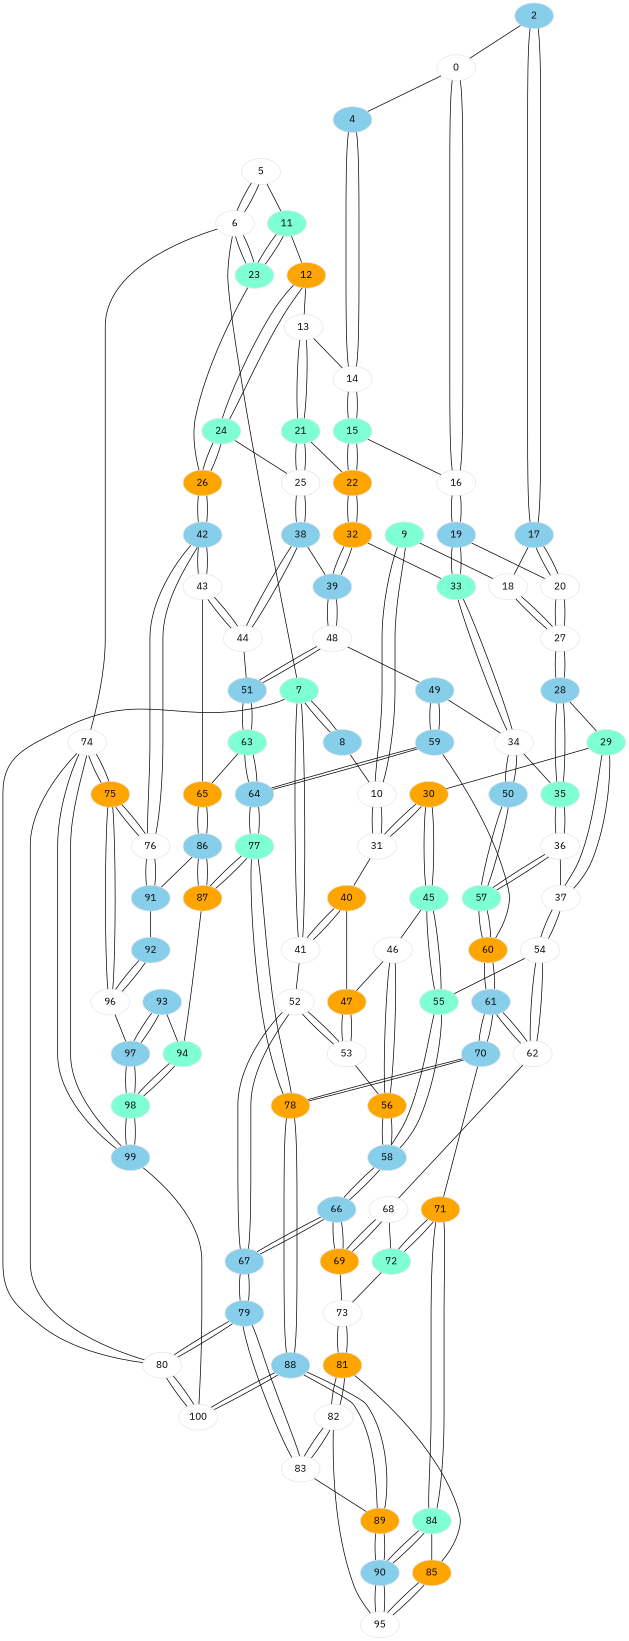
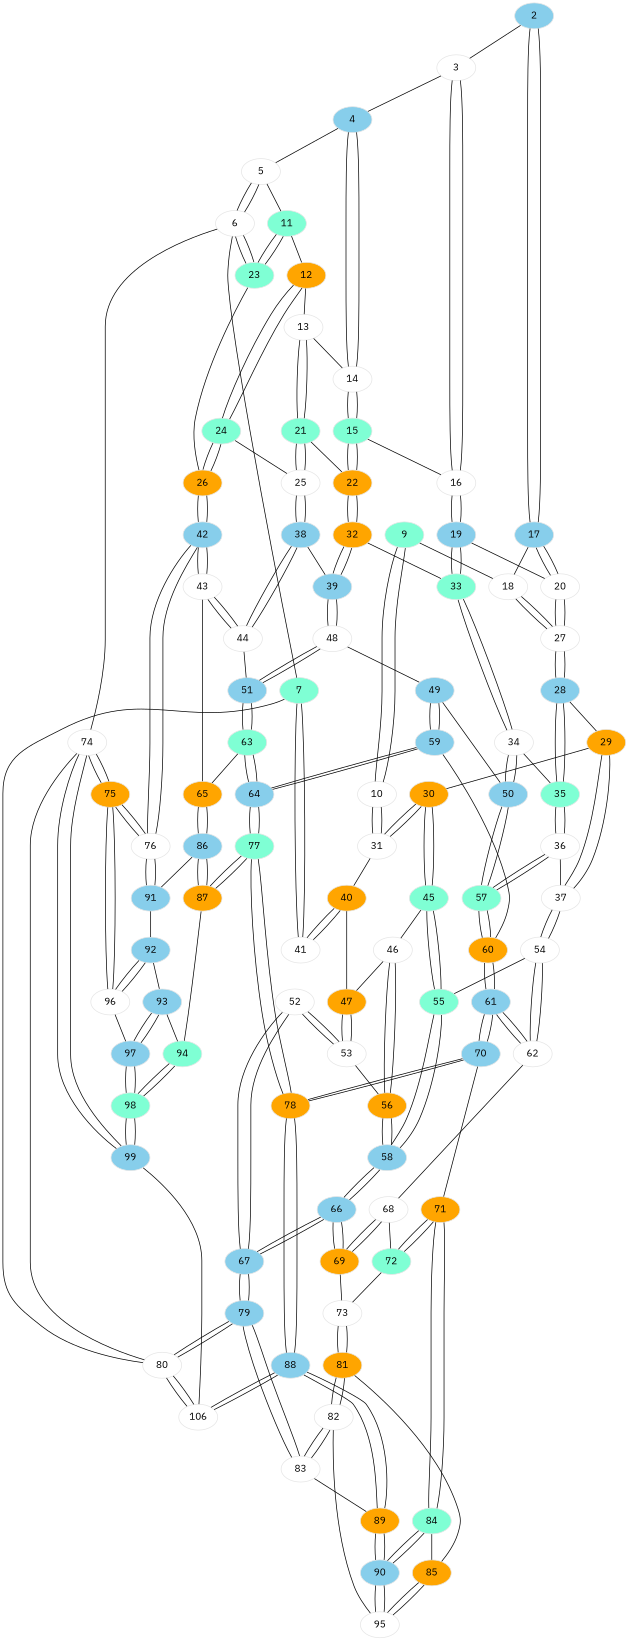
  graph {
    fontname="IBM Plex Sans"
    node [color=gray90 fillcolor=white fontname="IBM Plex Sans" style=filled]
    edge [fontname="IBM Plex Sans"]
    2 [fillcolor=skyblue]
-   3 [label=0]
+   3
    17 [fillcolor=skyblue]
    9 [fillcolor=aquamarine]
    10
    18
    4 [fillcolor=skyblue]
    16
    20
    5
    14
    19 [fillcolor=skyblue]
    6
    11 [fillcolor=aquamarine]
    15 [fillcolor=aquamarine]
    7 [fillcolor=aquamarine]
    23 [fillcolor=aquamarine]
    74
    12 [fillcolor=orange]
-   8 [fillcolor=skyblue]
    41
    80
    26 [fillcolor=orange]
    75 [fillcolor=orange]
    99 [fillcolor=skyblue]
    52
-   100
+   100 [label=106]
    31
    27
    40 [fillcolor=orange]
    13
    24 [fillcolor=aquamarine]
    21 [fillcolor=aquamarine]
    25
    22 [fillcolor=orange]
    32 [fillcolor=orange]
    33 [fillcolor=aquamarine]
    28 [fillcolor=skyblue]
    34
    38 [fillcolor=skyblue]
    39 [fillcolor=skyblue]
    42 [fillcolor=skyblue]
    44
    43
    76
-   29 [fillcolor=aquamarine]
+   29 [fillcolor=orange]
    35 [fillcolor=aquamarine]
    30 [fillcolor=orange]
    37
    36
    45 [fillcolor=aquamarine]
    54
    46
    55 [fillcolor=aquamarine]
    47 [fillcolor=orange]
    48
    50 [fillcolor=skyblue]
    57 [fillcolor=aquamarine]
    60 [fillcolor=orange]
    62
    51 [fillcolor=skyblue]
    49 [fillcolor=skyblue]
    53
    67 [fillcolor=skyblue]
    65 [fillcolor=orange]
    91 [fillcolor=skyblue]
    86 [fillcolor=skyblue]
    63 [fillcolor=aquamarine]
    56 [fillcolor=orange]
    58 [fillcolor=skyblue]
    59 [fillcolor=skyblue]
    64 [fillcolor=skyblue]
    79 [fillcolor=skyblue]
    68
    66 [fillcolor=skyblue]
    61 [fillcolor=skyblue]
    69 [fillcolor=orange]
    77 [fillcolor=aquamarine]
    70 [fillcolor=skyblue]
    71 [fillcolor=orange]
    78 [fillcolor=orange]
    72 [fillcolor=aquamarine]
    87 [fillcolor=orange]
    73
    83
    81 [fillcolor=orange]
    84 [fillcolor=aquamarine]
    88 [fillcolor=skyblue]
    85 [fillcolor=orange]
    90 [fillcolor=skyblue]
    82
    96
    97 [fillcolor=skyblue]
    92 [fillcolor=skyblue]
    94 [fillcolor=aquamarine]
    89 [fillcolor=orange]
    95
    98 [fillcolor=aquamarine]
    93 [fillcolor=skyblue]
    2 -- 3
    2 -- 17
    2 -- 17
    3 -- 4
    3 -- 16
    3 -- 16
    17 -- 18
    17 -- 20
    17 -- 20
    9 -- 10
    9 -- 10
    9 -- 18
    10 -- 31
    10 -- 31
    18 -- 27
    18 -- 27
+   4 -- 5
    4 -- 14
    4 -- 14
    16 -- 19
    16 -- 19
    20 -- 27
    20 -- 27
    5 -- 6
    5 -- 6
    5 -- 11
    14 -- 15
    14 -- 15
    19 -- 20
    19 -- 33
    19 -- 33
    6 -- 7
    6 -- 23
    6 -- 23
    6 -- 74
    11 -- 23
    11 -- 23
    11 -- 12
    15 -- 16
    15 -- 22
    15 -- 22
-   7 -- 8
-   7 -- 8
    7 -- 41
    7 -- 41
    7 -- 80
    23 -- 26
    74 -- 80
    74 -- 75
    74 -- 75
    74 -- 99
    74 -- 99
    12 -- 13
    12 -- 24
    12 -- 24
-   8 -- 10
-   41 -- 52
    80 -- 100
    80 -- 100
    26 -- 42
    26 -- 42
    75 -- 76
    75 -- 76
    75 -- 96
    75 -- 96
    99 -- 100
    52 -- 53
    52 -- 53
    52 -- 67
    52 -- 67
    31 -- 40
    27 -- 28
    27 -- 28
    40 -- 41
    40 -- 41
    40 -- 47
    13 -- 14
    13 -- 21
    13 -- 21
    24 -- 26
    24 -- 26
    24 -- 25
    21 -- 25
    21 -- 25
    21 -- 22
    25 -- 38
    25 -- 38
    22 -- 32
    22 -- 32
    32 -- 33
    32 -- 39
    32 -- 39
    33 -- 34
    33 -- 34
    28 -- 29
    28 -- 35
    28 -- 35
    34 -- 35
    34 -- 50
    34 -- 50
    38 -- 39
    38 -- 44
    38 -- 44
    39 -- 48
    39 -- 48
    42 -- 43
    42 -- 43
    42 -- 76
    42 -- 76
    44 -- 51
    43 -- 44
    43 -- 44
    43 -- 65
    76 -- 91
    76 -- 91
    29 -- 30
    29 -- 37
    29 -- 37
    35 -- 36
    35 -- 36
    30 -- 31
    30 -- 31
    30 -- 45
    30 -- 45
    37 -- 54
    37 -- 54
    36 -- 37
    36 -- 57
    36 -- 57
    45 -- 46
    45 -- 55
    45 -- 55
    54 -- 55
    54 -- 62
    54 -- 62
    46 -- 47
    46 -- 56
    46 -- 56
    55 -- 58
    55 -- 58
    47 -- 53
    47 -- 53
    48 -- 51
    48 -- 51
    48 -- 49
    50 -- 57
    50 -- 57
    57 -- 60
    57 -- 60
    60 -- 61
    60 -- 61
    62 -- 68
    51 -- 63
    51 -- 63
-   49 -- 34
+   49 -- 50
    49 -- 59
    49 -- 59
    53 -- 56
    67 -- 79
    67 -- 79
    65 -- 86
    65 -- 86
    91 -- 92
    86 -- 91
    86 -- 87
    86 -- 87
    63 -- 65
    63 -- 64
    63 -- 64
    56 -- 58
    56 -- 58
    58 -- 66
    58 -- 66
    59 -- 60
    59 -- 64
    59 -- 64
    64 -- 77
    64 -- 77
    79 -- 80
    79 -- 80
    79 -- 83
    79 -- 83
    68 -- 69
    68 -- 69
    68 -- 72
    66 -- 67
    66 -- 67
    66 -- 69
    66 -- 69
    61 -- 62
    61 -- 62
    61 -- 70
    61 -- 70
    69 -- 73
    77 -- 78
    77 -- 78
    77 -- 87
    77 -- 87
    70 -- 71
    70 -- 78
    70 -- 78
    71 -- 72
    71 -- 72
    71 -- 84
    71 -- 84
    78 -- 88
    78 -- 88
    72 -- 73
    87 -- 94
    73 -- 81
    73 -- 81
    83 -- 89
    81 -- 85
    81 -- 82
    81 -- 82
    84 -- 85
    84 -- 90
    84 -- 90
    88 -- 100
    88 -- 100
    88 -- 89
    88 -- 89
    85 -- 95
    85 -- 95
    90 -- 95
    90 -- 95
    82 -- 83
    82 -- 83
    82 -- 95
    96 -- 97
    97 -- 98
    97 -- 98
    92 -- 96
    92 -- 96
+   92 -- 93
    94 -- 98
    94 -- 98
    89 -- 90
    89 -- 90
    98 -- 99
    98 -- 99
    93 -- 97
    93 -- 97
    93 -- 94
  }
